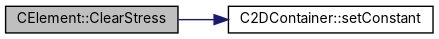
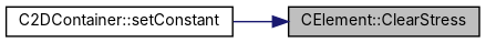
  digraph {
    rankdir=LR
    fontname=Inter
    node [color=black fontname=Inter fontsize=10 shape=record style=filled]
    n1 [fillcolor=grey75 fontcolor=black height=0.2 label="CElement::ClearStress" width=0.4]
    n2 [fillcolor=white height=0.2 label="C2DContainer::setConstant" width=0.4]
-   n1 -> n2 [color=midnightblue fontname=Inter fontsize=10 labelfontname=Helvetica labelfontsize=10 style=solid]
+   n2 -> n1 [color=midnightblue fontname=Inter fontsize=10 labelfontname=Helvetica labelfontsize=10 style=solid]
  }
